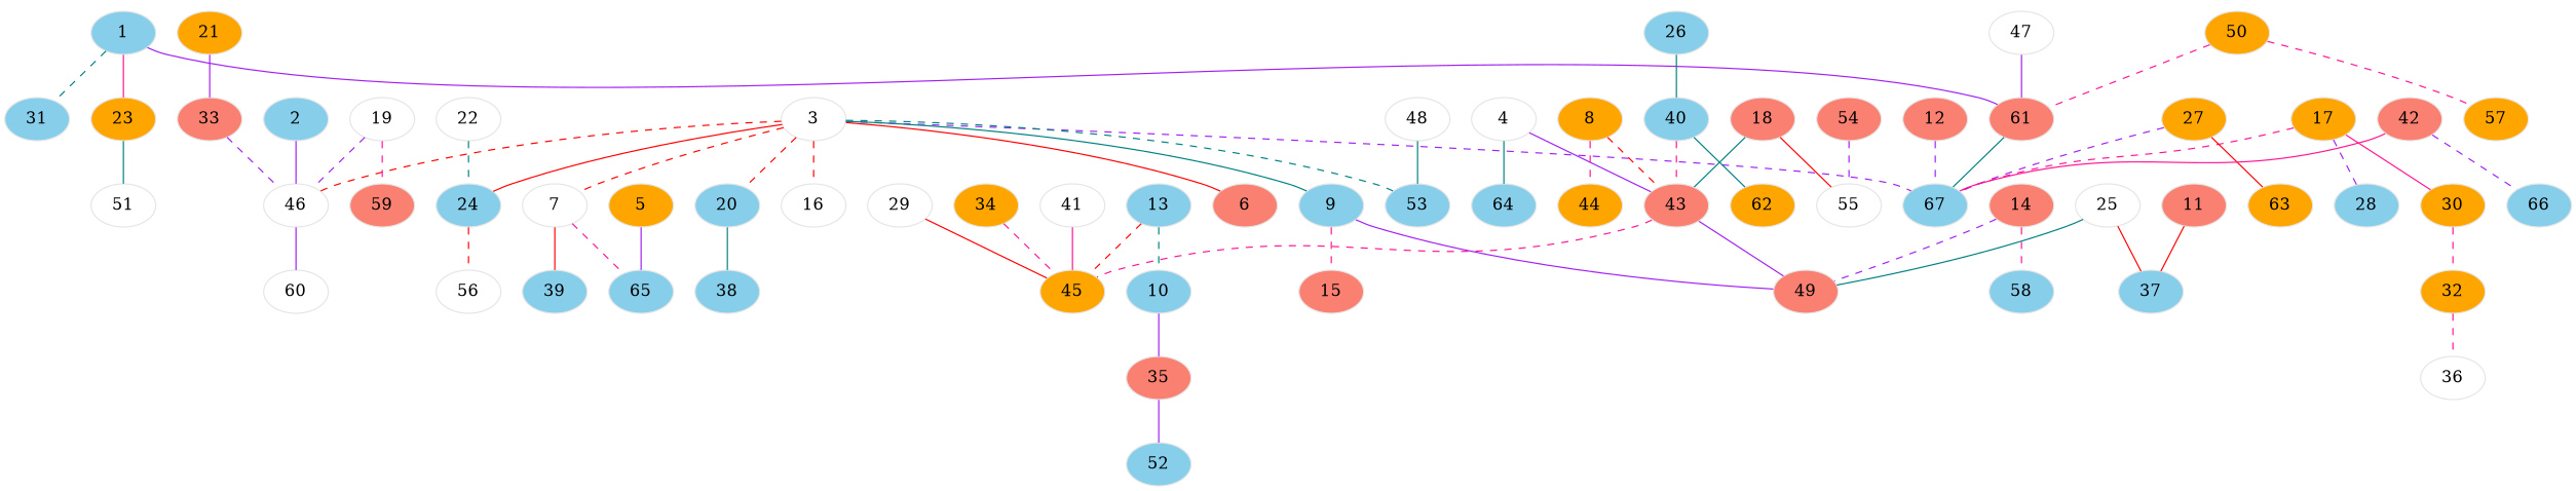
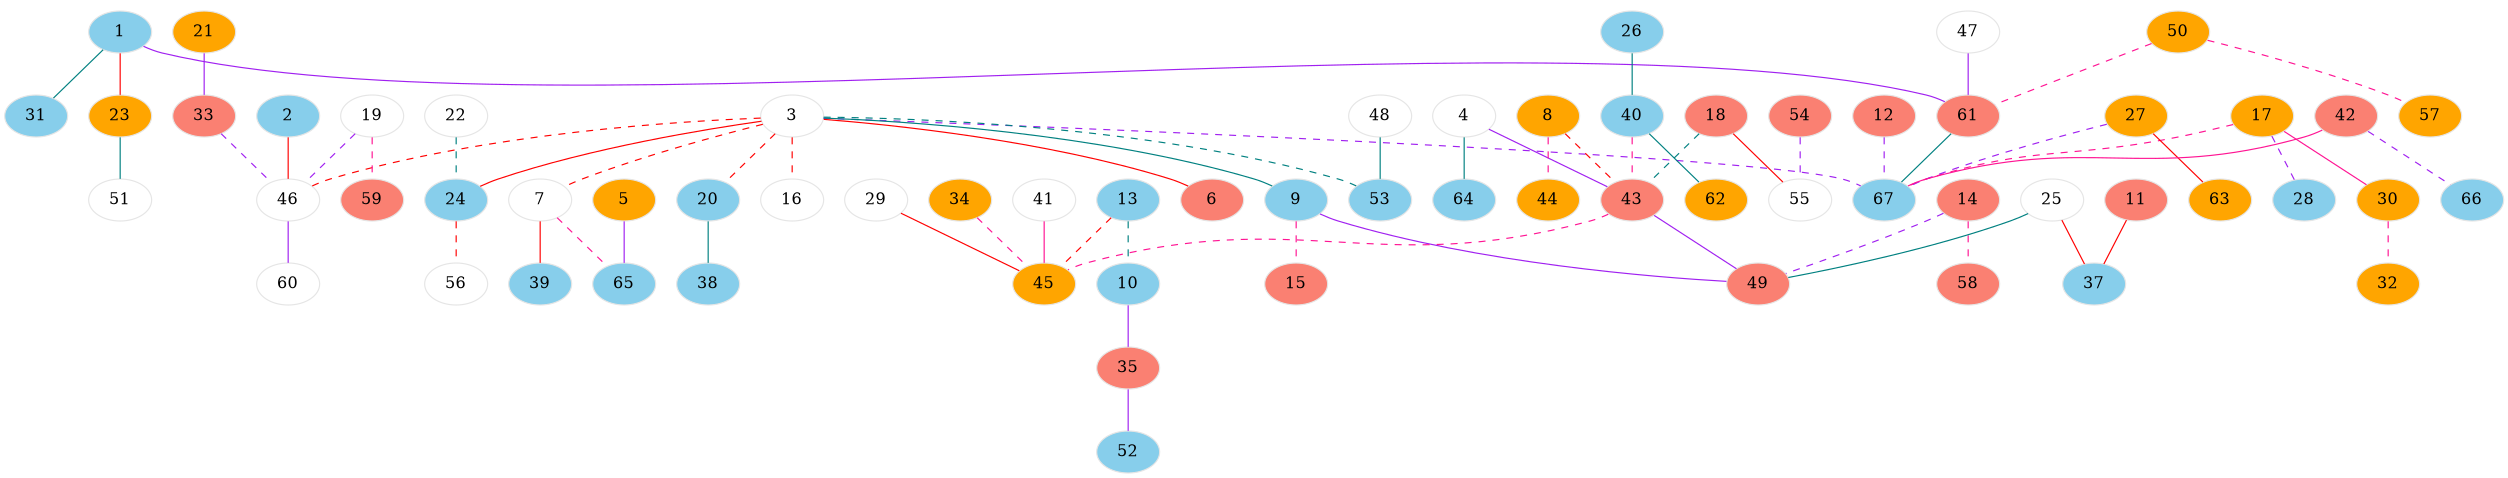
  graph {
    node [color=gray90 fillcolor=skyblue style=filled]
    edge [color=purple style=dashed weight=1.0]
    23 [fillcolor=orange]
    1
    31
    61 [fillcolor=salmon]
    51 [fillcolor=white]
    67
    46 [fillcolor=white]
    2
    60 [fillcolor=white]
    3 [fillcolor=white]
    6 [fillcolor=salmon]
    7 [fillcolor=white]
    9
    16 [fillcolor=white]
    20
    24
    53
    65
    39
    15 [fillcolor=salmon]
    49 [fillcolor=salmon]
    38
    56 [fillcolor=white]
    4 [fillcolor=white]
    43 [fillcolor=salmon]
    64
    45 [fillcolor=orange]
    5 [fillcolor=orange]
    8 [fillcolor=orange]
    44 [fillcolor=orange]
    35 [fillcolor=salmon]
    10
    52
    11 [fillcolor=salmon]
    37
    12 [fillcolor=salmon]
    13
    14 [fillcolor=salmon]
-   58
+   58 [fillcolor=salmon]
    17 [fillcolor=orange]
    28
    30 [fillcolor=orange]
    32 [fillcolor=orange]
    18 [fillcolor=salmon]
    55 [fillcolor=white]
    19 [fillcolor=white]
    59 [fillcolor=salmon]
    21 [fillcolor=orange]
    33 [fillcolor=salmon]
    22 [fillcolor=white]
    25 [fillcolor=white]
    26
    40
    62 [fillcolor=orange]
    27 [fillcolor=orange]
    63 [fillcolor=orange]
    29 [fillcolor=white]
-   36 [fillcolor=white]
    34 [fillcolor=orange]
    41 [fillcolor=white]
    42 [fillcolor=salmon]
    66
    47 [fillcolor=white]
    48 [fillcolor=white]
    50 [fillcolor=orange]
    57 [fillcolor=orange]
    54 [fillcolor=salmon]
    23 -- 51 [color=teal style=solid]
-   1 -- 23 [color=deeppink style=solid]
-   1 -- 31 [color=teal]
+   1 -- 23 [color=red style=solid]
+   1 -- 31 [color=teal style=solid]
    1 -- 61 [style=solid]
    61 -- 67 [color=teal style=solid]
    46 -- 60 [style=solid]
-   2 -- 46 [style=solid]
+   2 -- 46 [color=red style=solid]
    3 -- 67
    3 -- 46 [color=red]
    3 -- 6 [color=red style=solid]
    3 -- 7 [color=red]
    3 -- 9 [color=teal style=solid]
    3 -- 16 [color=red]
    3 -- 20 [color=red]
    3 -- 24 [color=red style=solid]
    3 -- 53 [color=teal]
    7 -- 65 [color=deeppink]
    7 -- 39 [color=red style=solid]
    9 -- 15 [color=deeppink]
    9 -- 49 [style=solid]
    20 -- 38 [color=teal style=solid]
    24 -- 56 [color=red]
    4 -- 43 [style=solid]
    4 -- 64 [color=teal style=solid]
    43 -- 49 [style=solid]
    43 -- 45 [color=deeppink]
    5 -- 65 [style=solid]
    8 -- 43 [color=red]
    8 -- 44 [color=deeppink]
    35 -- 52 [style=solid]
    10 -- 35 [style=solid]
    11 -- 37 [color=red style=solid]
    12 -- 67
    13 -- 45 [color=red]
    13 -- 10 [color=teal]
    14 -- 49
    14 -- 58 [color=deeppink]
    17 -- 67 [color=deeppink]
    17 -- 28
    17 -- 30 [color=deeppink style=solid]
    30 -- 32 [color=deeppink]
-   32 -- 36 [color=deeppink]
-   18 -- 43 [color=teal style=solid]
+   18 -- 43 [color=teal]
    18 -- 55 [color=red style=solid]
    19 -- 46
    19 -- 59 [color=deeppink]
    21 -- 33 [style=solid]
    33 -- 46
    22 -- 24 [color=teal]
    25 -- 49 [color=teal style=solid]
    25 -- 37 [color=red style=solid]
    26 -- 40 [color=teal style=solid]
    40 -- 43 [color=deeppink]
    40 -- 62 [color=teal style=solid]
    27 -- 67
    27 -- 63 [color=red style=solid]
    29 -- 45 [color=red style=solid]
    34 -- 45 [color=deeppink]
    41 -- 45 [color=deeppink style=solid]
    42 -- 67 [color=deeppink style=solid]
    42 -- 66
    47 -- 61 [style=solid]
    48 -- 53 [color=teal style=solid]
    50 -- 61 [color=deeppink]
    50 -- 57 [color=deeppink]
    54 -- 55
  }
